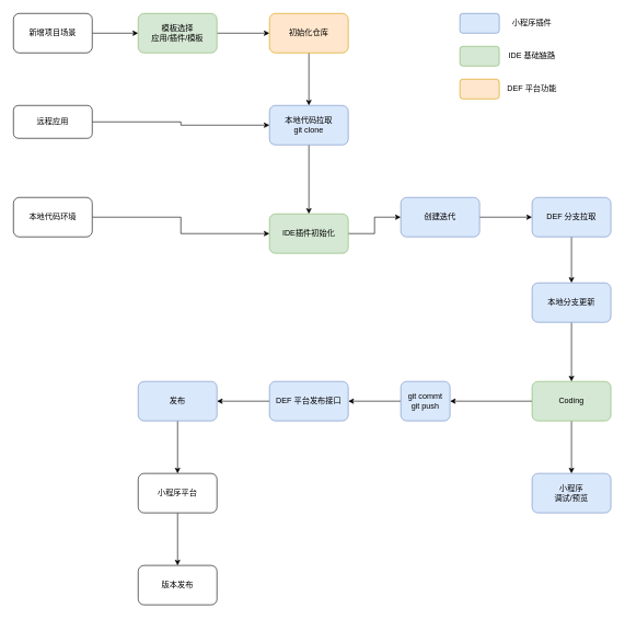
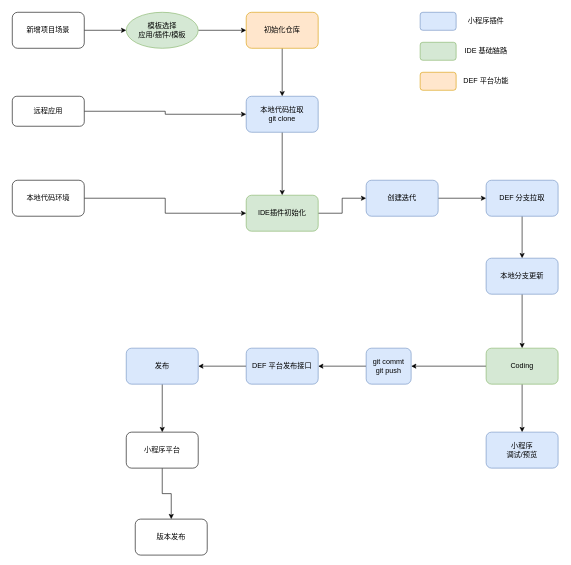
  <mxCell id="0" />
  <mxCell id="1" parent="0" />
  <mxCell id="2" value="" style="edgeStyle=orthogonalEdgeStyle;rounded=0;orthogonalLoop=1;jettySize=auto;html=1;" edge="1" parent="1" source="3" target="5"><mxGeometry relative="1" as="geometry" /></mxCell>
  <mxCell id="3" value="新增项目场景" style="rounded=1;whiteSpace=wrap;html=1;" vertex="1" parent="1"><mxGeometry x="20" y="20" width="120" height="60" as="geometry" /></mxCell>
  <mxCell id="4" value="" style="edgeStyle=orthogonalEdgeStyle;rounded=0;orthogonalLoop=1;jettySize=auto;html=1;" edge="1" parent="1" source="5" target="7"><mxGeometry relative="1" as="geometry" /></mxCell>
- <mxCell id="5" value="模板选择&lt;br&gt;应用/插件/模板" style="rounded=1;whiteSpace=wrap;html=1;fillColor=#d5e8d4;strokeColor=#82b366;" vertex="1" parent="1"><mxGeometry x="210" y="20" width="120" height="60" as="geometry" /></mxCell>
+ <mxCell id="5" value="模板选择&lt;br&gt;应用/插件/模板" style="ellipse;whiteSpace=wrap;html=1;fillColor=#d5e8d4;strokeColor=#82b366;" vertex="1" parent="1"><mxGeometry x="210" y="20" width="120" height="60" as="geometry" /></mxCell>
  <mxCell id="6" value="" style="edgeStyle=orthogonalEdgeStyle;rounded=0;orthogonalLoop=1;jettySize=auto;html=1;" edge="1" parent="1" source="7" target="9"><mxGeometry relative="1" as="geometry" /></mxCell>
  <mxCell id="7" value="初始化仓库" style="rounded=1;whiteSpace=wrap;html=1;fillColor=#ffe6cc;strokeColor=#d79b00;" vertex="1" parent="1"><mxGeometry x="410" y="20" width="120" height="60" as="geometry" /></mxCell>
  <mxCell id="8" value="" style="edgeStyle=orthogonalEdgeStyle;rounded=0;orthogonalLoop=1;jettySize=auto;html=1;" edge="1" parent="1" source="9" target="11"><mxGeometry relative="1" as="geometry" /></mxCell>
  <mxCell id="9" value="本地代码拉取&lt;br&gt;git clone" style="rounded=1;whiteSpace=wrap;html=1;fillColor=#dae8fc;strokeColor=#6c8ebf;" vertex="1" parent="1"><mxGeometry x="410" y="160" width="120" height="60" as="geometry" /></mxCell>
  <mxCell id="10" value="" style="edgeStyle=orthogonalEdgeStyle;rounded=0;orthogonalLoop=1;jettySize=auto;html=1;" edge="1" parent="1" source="11" target="13"><mxGeometry relative="1" as="geometry" /></mxCell>
  <mxCell id="11" value="IDE插件初始化" style="rounded=1;whiteSpace=wrap;html=1;fillColor=#d5e8d4;strokeColor=#82b366;" vertex="1" parent="1"><mxGeometry x="410" y="325" width="120" height="60" as="geometry" /></mxCell>
  <mxCell id="12" value="" style="edgeStyle=orthogonalEdgeStyle;rounded=0;orthogonalLoop=1;jettySize=auto;html=1;" edge="1" parent="1" source="13" target="15"><mxGeometry relative="1" as="geometry" /></mxCell>
  <mxCell id="13" value="创建迭代" style="rounded=1;whiteSpace=wrap;html=1;fillColor=#dae8fc;strokeColor=#6c8ebf;" vertex="1" parent="1"><mxGeometry x="610" y="300" width="120" height="60" as="geometry" /></mxCell>
  <mxCell id="14" value="" style="edgeStyle=orthogonalEdgeStyle;rounded=0;orthogonalLoop=1;jettySize=auto;html=1;" edge="1" parent="1" source="15" target="17"><mxGeometry relative="1" as="geometry" /></mxCell>
  <mxCell id="15" value="DEF 分支拉取" style="rounded=1;whiteSpace=wrap;html=1;fillColor=#dae8fc;strokeColor=#6c8ebf;" vertex="1" parent="1"><mxGeometry x="810" y="300" width="120" height="60" as="geometry" /></mxCell>
  <mxCell id="16" value="" style="edgeStyle=orthogonalEdgeStyle;rounded=0;orthogonalLoop=1;jettySize=auto;html=1;" edge="1" parent="1" source="17" target="20"><mxGeometry relative="1" as="geometry" /></mxCell>
  <mxCell id="17" value="本地分支更新" style="rounded=1;whiteSpace=wrap;html=1;fillColor=#dae8fc;strokeColor=#6c8ebf;" vertex="1" parent="1"><mxGeometry x="810" y="430" width="120" height="60" as="geometry" /></mxCell>
  <mxCell id="18" value="" style="edgeStyle=orthogonalEdgeStyle;rounded=0;orthogonalLoop=1;jettySize=auto;html=1;" edge="1" parent="1" source="20" target="30"><mxGeometry relative="1" as="geometry" /></mxCell>
  <mxCell id="19" value="" style="edgeStyle=orthogonalEdgeStyle;rounded=0;orthogonalLoop=1;jettySize=auto;html=1;" edge="1" parent="1" source="20" target="22"><mxGeometry relative="1" as="geometry" /></mxCell>
  <mxCell id="20" value="Coding" style="rounded=1;whiteSpace=wrap;html=1;fillColor=#d5e8d4;strokeColor=#82b366;" vertex="1" parent="1"><mxGeometry x="810" y="580" width="120" height="60" as="geometry" /></mxCell>
  <mxCell id="21" value="" style="edgeStyle=orthogonalEdgeStyle;rounded=0;orthogonalLoop=1;jettySize=auto;html=1;" edge="1" parent="1" source="22" target="24"><mxGeometry relative="1" as="geometry" /></mxCell>
  <mxCell id="22" value="git commt&lt;br&gt;git push" style="rounded=1;whiteSpace=wrap;html=1;fillColor=#dae8fc;strokeColor=#6c8ebf;" vertex="1" parent="1"><mxGeometry x="610" y="580" width="75" height="60" as="geometry" /></mxCell>
  <mxCell id="23" style="edgeStyle=orthogonalEdgeStyle;rounded=0;orthogonalLoop=1;jettySize=auto;html=1;" edge="1" parent="1" source="24" target="26"><mxGeometry relative="1" as="geometry" /></mxCell>
  <mxCell id="24" value="DEF 平台发布接口" style="rounded=1;whiteSpace=wrap;html=1;fillColor=#dae8fc;strokeColor=#6c8ebf;" vertex="1" parent="1"><mxGeometry x="410" y="580" width="120" height="60" as="geometry" /></mxCell>
  <mxCell id="25" value="" style="edgeStyle=orthogonalEdgeStyle;rounded=0;orthogonalLoop=1;jettySize=auto;html=1;" edge="1" parent="1" source="26" target="28"><mxGeometry relative="1" as="geometry" /></mxCell>
  <mxCell id="26" value="发布" style="rounded=1;whiteSpace=wrap;html=1;fillColor=#dae8fc;strokeColor=#6c8ebf;" vertex="1" parent="1"><mxGeometry x="210" y="580" width="120" height="60" as="geometry" /></mxCell>
  <mxCell id="27" value="" style="edgeStyle=orthogonalEdgeStyle;rounded=0;orthogonalLoop=1;jettySize=auto;html=1;" edge="1" parent="1" source="28" target="29"><mxGeometry relative="1" as="geometry" /></mxCell>
  <mxCell id="28" value="小程序平台" style="rounded=1;whiteSpace=wrap;html=1;" vertex="1" parent="1"><mxGeometry x="210" y="720" width="120" height="60" as="geometry" /></mxCell>
- <mxCell id="29" value="版本发布" style="rounded=1;whiteSpace=wrap;html=1;" vertex="1" parent="1"><mxGeometry x="210" y="860" width="120" height="60" as="geometry" /></mxCell>
+ <mxCell id="29" value="版本发布" style="rounded=1;whiteSpace=wrap;html=1;" vertex="1" parent="1"><mxGeometry x="225" y="865" width="120" height="60" as="geometry" /></mxCell>
  <mxCell id="30" value="小程序&lt;br&gt;调试/预览" style="rounded=1;whiteSpace=wrap;html=1;fillColor=#dae8fc;strokeColor=#6c8ebf;" vertex="1" parent="1"><mxGeometry x="810" y="720" width="120" height="60" as="geometry" /></mxCell>
  <mxCell id="31" style="edgeStyle=orthogonalEdgeStyle;rounded=0;orthogonalLoop=1;jettySize=auto;html=1;" edge="1" parent="1" source="32" target="11"><mxGeometry relative="1" as="geometry" /></mxCell>
  <mxCell id="32" value="本地代码环境" style="rounded=1;whiteSpace=wrap;html=1;" vertex="1" parent="1"><mxGeometry x="20" y="300" width="120" height="60" as="geometry" /></mxCell>
  <mxCell id="33" style="edgeStyle=orthogonalEdgeStyle;rounded=0;orthogonalLoop=1;jettySize=auto;html=1;" edge="1" parent="1" source="34" target="9"><mxGeometry relative="1" as="geometry" /></mxCell>
  <mxCell id="34" value="远程应用" style="rounded=1;whiteSpace=wrap;html=1;" vertex="1" parent="1"><mxGeometry x="20" y="160" width="120" height="50" as="geometry" /></mxCell>
  <mxCell id="35" value="" style="group" vertex="1" connectable="0" parent="1"><mxGeometry x="700" y="20" width="150" height="130" as="geometry" /></mxCell>
  <mxCell id="36" value="" style="group" vertex="1" connectable="0" parent="35"><mxGeometry width="150" height="30" as="geometry" /></mxCell>
  <mxCell id="37" value="" style="rounded=1;whiteSpace=wrap;html=1;fillColor=#dae8fc;strokeColor=#6c8ebf;" vertex="1" parent="36"><mxGeometry width="60" height="30" as="geometry" /></mxCell>
  <mxCell id="38" value="小程序插件" style="text;html=1;strokeColor=none;fillColor=none;align=center;verticalAlign=middle;whiteSpace=wrap;rounded=0;" vertex="1" parent="36"><mxGeometry x="70" y="5" width="80" height="20" as="geometry" /></mxCell>
  <mxCell id="39" value="" style="group" vertex="1" connectable="0" parent="35"><mxGeometry y="50" width="150" height="30" as="geometry" /></mxCell>
  <mxCell id="40" value="" style="rounded=1;whiteSpace=wrap;html=1;fillColor=#d5e8d4;strokeColor=#82b366;" vertex="1" parent="39"><mxGeometry width="60" height="30" as="geometry" /></mxCell>
  <mxCell id="41" value="IDE 基础链路" style="text;html=1;strokeColor=none;fillColor=none;align=center;verticalAlign=middle;whiteSpace=wrap;rounded=0;" vertex="1" parent="39"><mxGeometry x="70" y="5" width="80" height="20" as="geometry" /></mxCell>
  <mxCell id="42" value="" style="group" vertex="1" connectable="0" parent="35"><mxGeometry y="100" width="150" height="30" as="geometry" /></mxCell>
  <mxCell id="43" value="" style="rounded=1;whiteSpace=wrap;html=1;fillColor=#ffe6cc;strokeColor=#d79b00;" vertex="1" parent="42"><mxGeometry width="60" height="30" as="geometry" /></mxCell>
  <mxCell id="44" value="DEF 平台功能" style="text;html=1;strokeColor=none;fillColor=none;align=center;verticalAlign=middle;whiteSpace=wrap;rounded=0;" vertex="1" parent="42"><mxGeometry x="70" y="5" width="80" height="20" as="geometry" /></mxCell>
